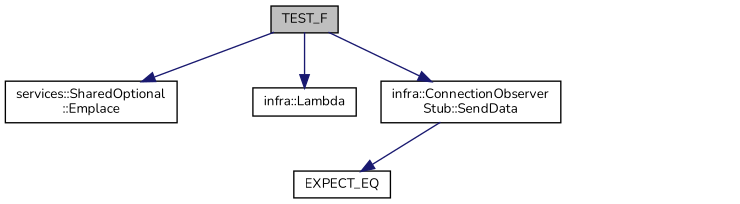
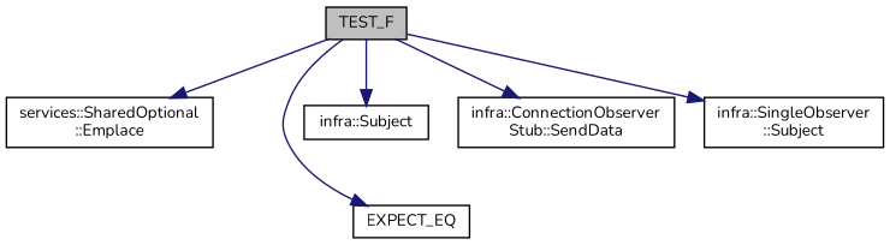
  digraph {
    fontname=Nunito
    rankdir=TB
    node [color=black fillcolor=white fontname=Nunito fontsize=10 shape=record style=filled]
    edge [color=midnightblue fontname=Nunito fontsize=10 labelfontname=Helvetica labelfontsize=10 style=solid]
    n1 [fillcolor=grey75 fontcolor=black height=0.2 label=TEST_F width=0.4]
    n2 [height=0.2 label="services::SharedOptional\l::Emplace" width=0.4]
    n3 [height=0.2 label=EXPECT_EQ width=0.4]
-   n4 [height=0.2 label="infra::Lambda" width=0.4]
+   n4 [height=0.2 label="infra::Subject" width=0.4]
    n5 [height=0.2 label="infra::ConnectionObserver\lStub::SendData" width=0.4]
+   n6 [height=0.2 label="infra::SingleObserver\l::Subject" width=0.4]
    n1 -> n2
-   n5 -> n3
+   n1 -> n3
    n1 -> n4
    n1 -> n5
+   n1 -> n6
  }
